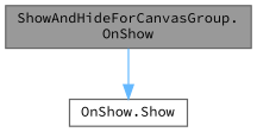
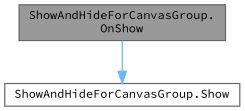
  digraph {
    rankdir=TB
    fontname="Source Code Pro"
    node [fontname="Source Code Pro" fontsize=10 shape=box style=filled]
    n1 [color=gray40 fillcolor=grey60 fontcolor=black height=0.2 label="ShowAndHideForCanvasGroup.\lOnShow" width=0.4]
-   n2 [color=grey40 fillcolor=white height=0.2 label="OnShow.Show" width=0.4]
+   n2 [color=grey40 fillcolor=white height=0.2 label="ShowAndHideForCanvasGroup.Show" width=0.4]
    n1 -> n2 [color=steelblue1 fontname="Source Code Pro" fontsize=10 labelfontname=Helvetica labelfontsize=10 style=solid]
  }
